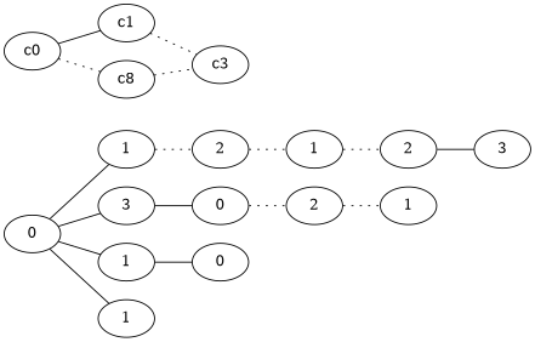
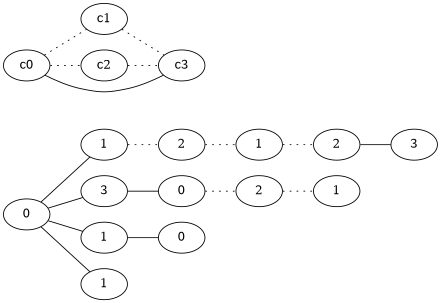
  graph {
    rankdir=LR
    n1 [label=0]
    n2 [label=1]
    n3 [label=3]
    n4 [label=1]
    n5 [label=1]
    n6 [label=2]
    n7 [label=0]
    n8 [label=0]
    n9 [label=1]
    n10 [label=2]
    n11 [label=3]
    n12 [label=2]
    n13 [label=1]
    c0
    c1
-   c2 [label=c8]
+   c2
    c3
    n1 -- n2
    n1 -- n3
    n1 -- n4
    n1 -- n5
    n2 -- n6 [style=dotted]
    n3 -- n7
    n4 -- n8
    n6 -- n9 [style=dotted]
    n7 -- n12 [style=dotted]
    n9 -- n10 [style=dotted]
    n10 -- n11
    n12 -- n13 [style=dotted]
-   c0 -- c1
+   c0 -- c1 [style=dotted]
    c0 -- c2 [style=dotted]
+   c0 -- c3
    c1 -- c3 [style=dotted]
    c2 -- c3 [style=dotted]
  }
